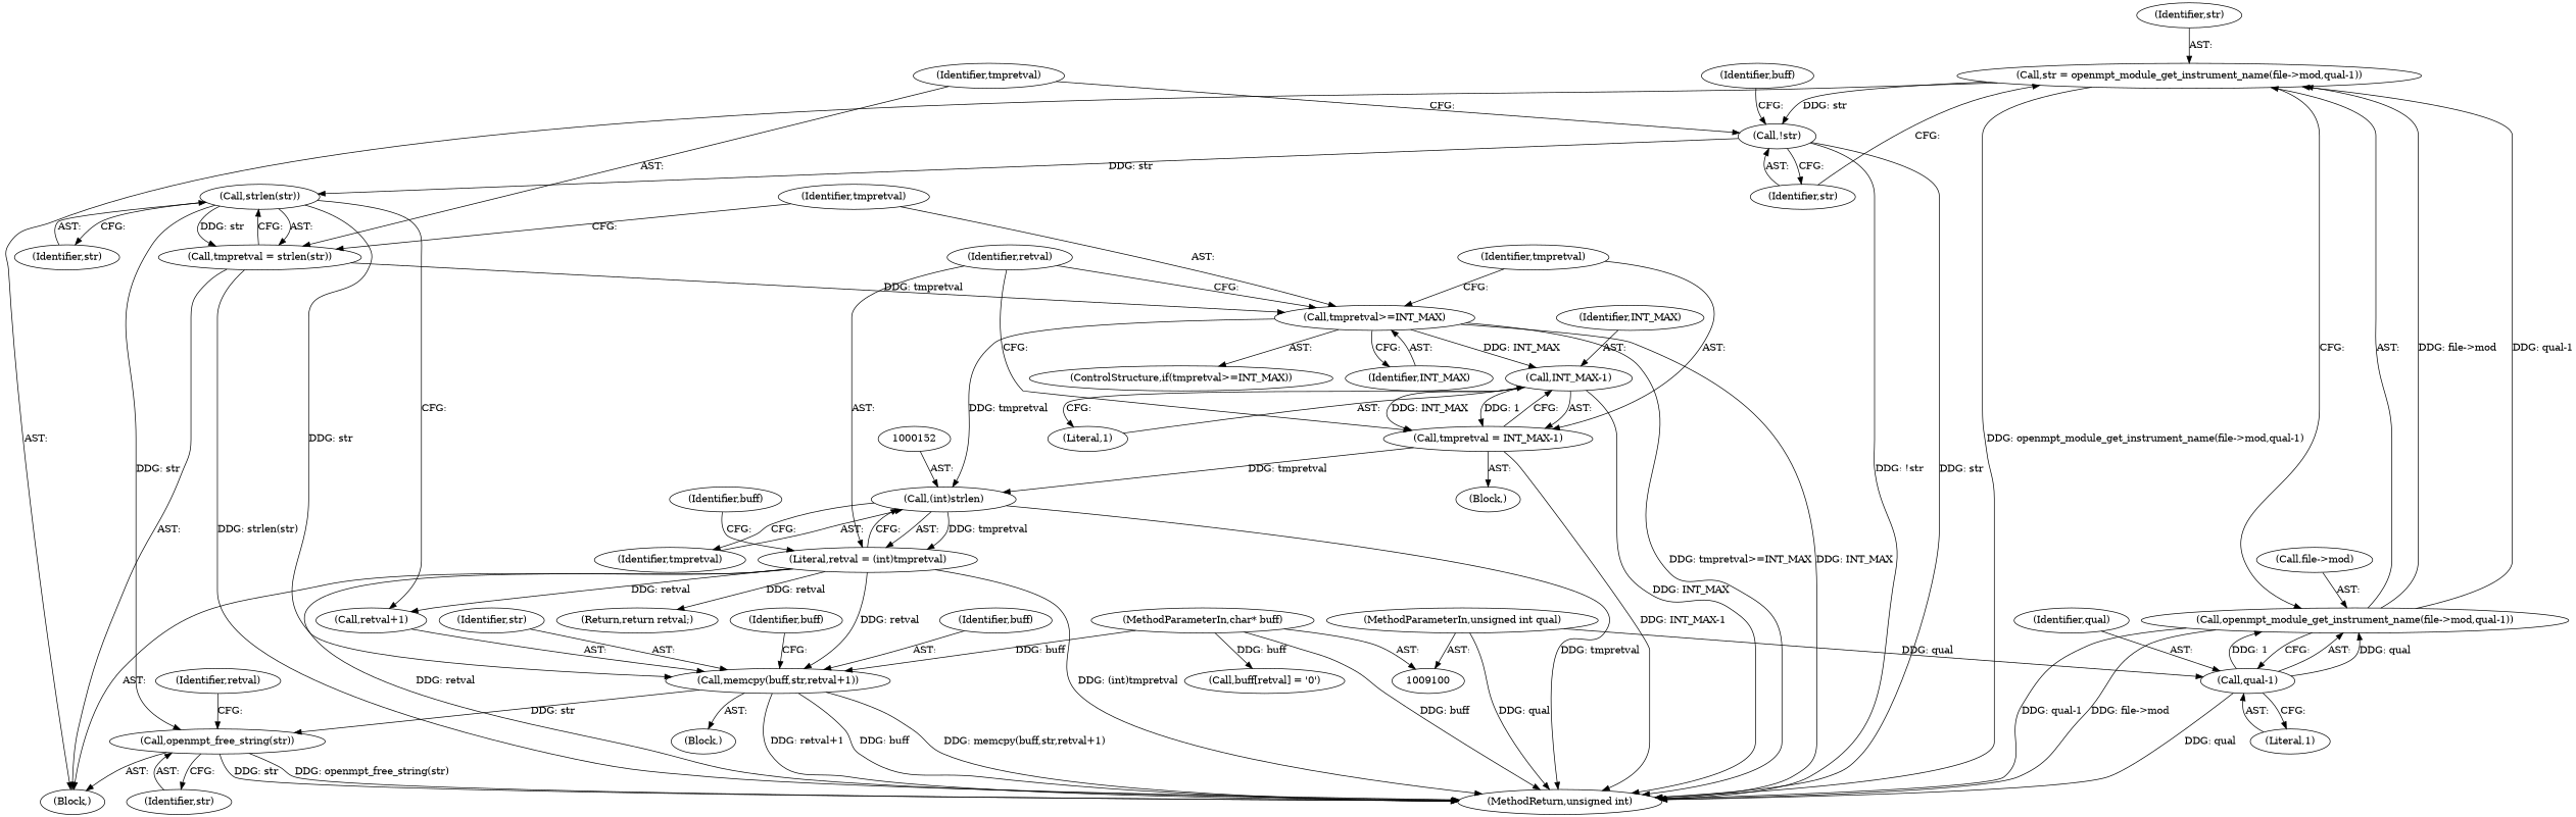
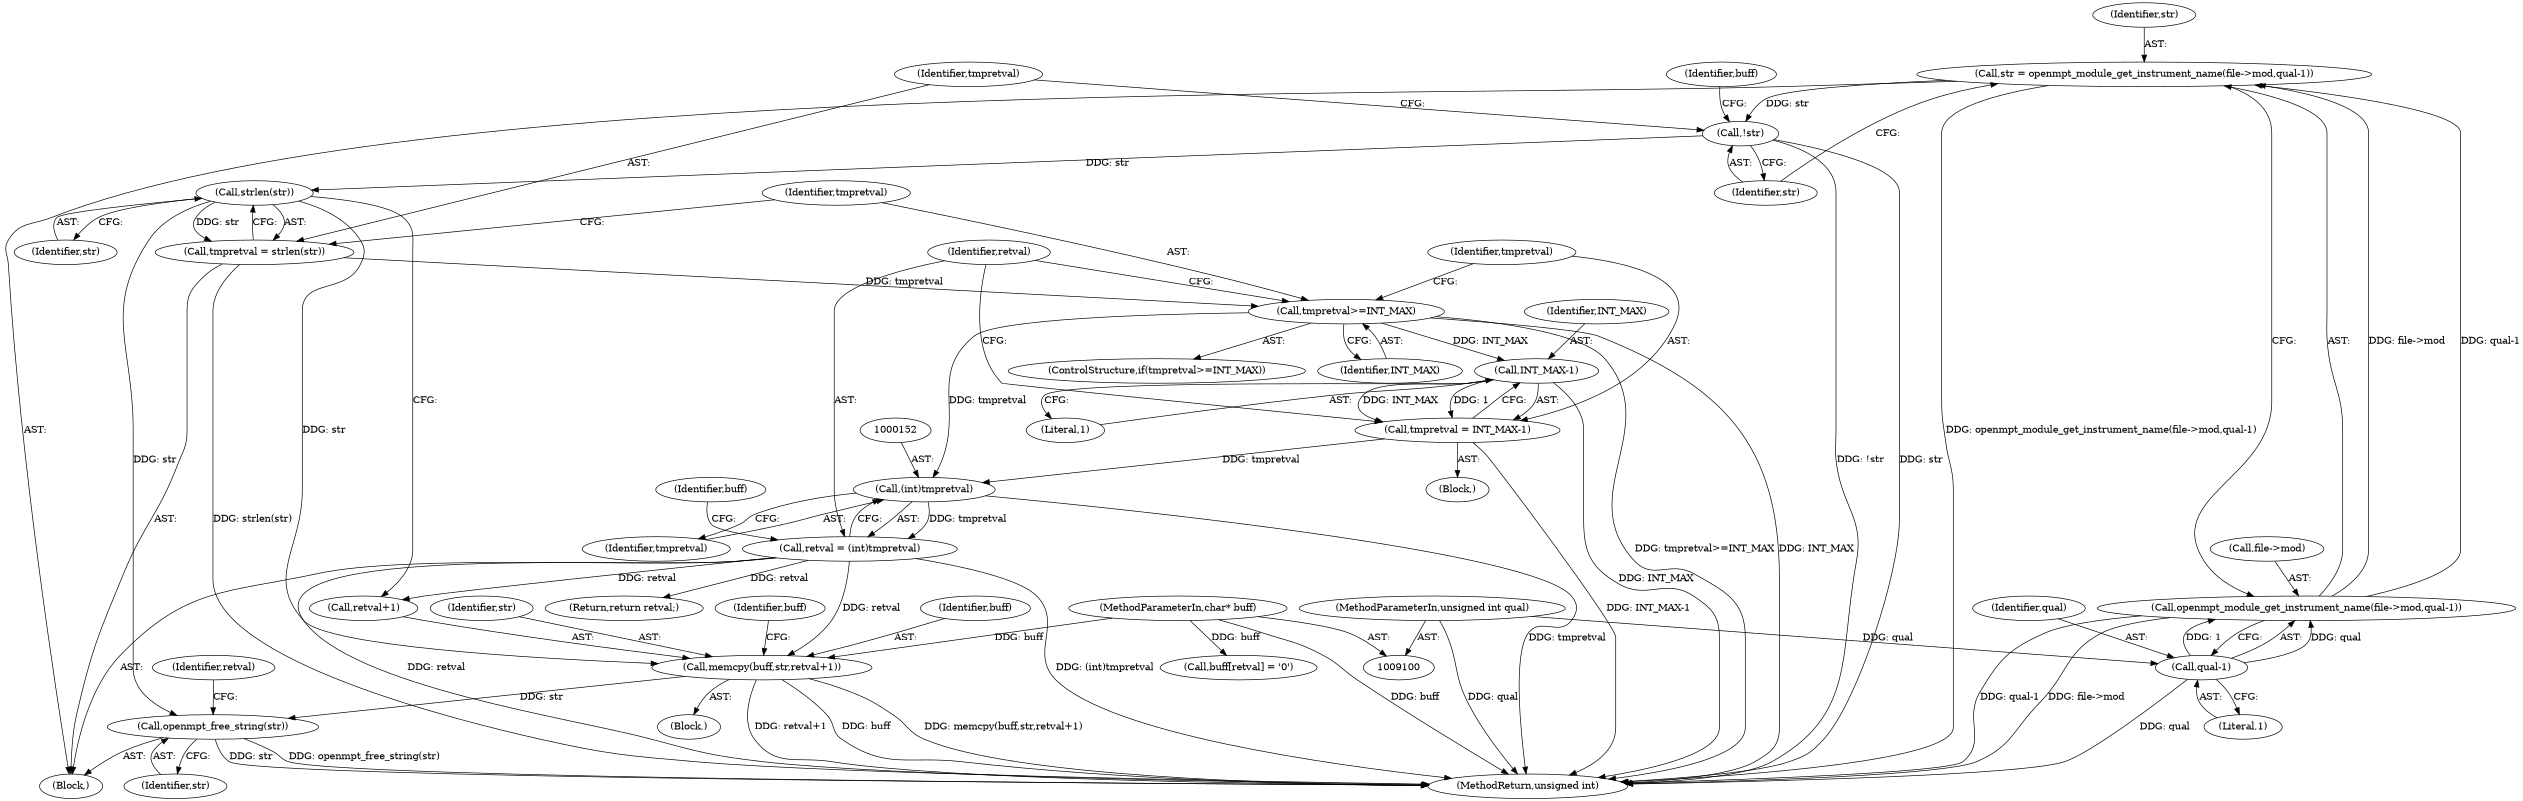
  digraph {
    n1 [label="(Call,openmpt_free_string(str))"]
    n2 [label="(MethodReturn,unsigned int)"]
    n3 [label="(Identifier,str)"]
    n4 [label="(Block,)"]
    n5 [label="(Call,memcpy(buff,str,retval+1))"]
    n6 [label="(Block,)"]
    n7 [label="(Call,retval+1)"]
    n8 [label="(MethodParameterIn,char* buff)"]
    n9 [label="(Call,buff[retval] = '\0')"]
    n10 [label=1009100]
    n11 [label="(Call,strlen(str))"]
    n12 [label="(Call,tmpretval = strlen(str))"]
    n13 [label="(Identifier,str)"]
    n14 [label="(Call,tmpretval>=INT_MAX)"]
    n15 [label="(Call,!str)"]
    n16 [label="(Identifier,str)"]
    n17 [label="(Call,str = openmpt_module_get_instrument_name(file->mod,qual-1))"]
    n18 [label="(Call,openmpt_module_get_instrument_name(file->mod,qual-1))"]
    n19 [label="(Call,qual-1)"]
    n20 [label="(Literal,1)"]
    n21 [label="(MethodParameterIn,unsigned int qual)"]
-   n22 [label="(Literal,retval = (int)tmpretval)"]
-   n23 [label="(Call,(int)strlen)"]
+   n22 [label="(Call,retval = (int)tmpretval)"]
+   n23 [label="(Call,(int)tmpretval)"]
    n24 [label="(Return,return retval;)"]
    n25 [label="(Identifier,tmpretval)"]
    n26 [label="(Call,INT_MAX-1)"]
    n27 [label="(Identifier,INT_MAX)"]
    n28 [label="(ControlStructure,if(tmpretval>=INT_MAX))"]
    n29 [label="(Call,tmpretval = INT_MAX-1)"]
    n30 [label="(Literal,1)"]
    n31 [label="(Block,)"]
    n32 [label="(Call,file->mod)"]
    n33 [label="(Identifier,tmpretval)"]
    n34 [label="(Identifier,str)"]
    n35 [label="(Identifier,tmpretval)"]
    n36 [label="(Identifier,qual)"]
    n37 [label="(Identifier,buff)"]
    n38 [label="(Identifier,tmpretval)"]
    n39 [label="(Identifier,INT_MAX)"]
    n40 [label="(Identifier,retval)"]
    n41 [label="(Identifier,str)"]
    n42 [label="(Identifier,buff)"]
    n43 [label="(Identifier,buff)"]
    n44 [label="(Identifier,buff)"]
    n45 [label="(Identifier,retval)"]
    1000152
    n1 -> n2 [label="DDG: str"]
    n1 -> n2 [label="DDG: openmpt_free_string(str)"]
    n1 -> n3 [label="CFG: "]
    n1 -> n4 [label="AST: "]
    n3 -> n1 [label="AST: "]
    n5 -> n1 [label="DDG: str"]
    n5 -> n2 [label="DDG: memcpy(buff,str,retval+1)"]
    n5 -> n2 [label="DDG: retval+1"]
    n5 -> n2 [label="DDG: buff"]
    n5 -> n6 [label="AST: "]
    n7 -> n5 [label="AST: "]
    n8 -> n2 [label="DDG: buff"]
    n8 -> n5 [label="DDG: buff"]
    n8 -> n9 [label="DDG: buff"]
    n8 -> n10 [label="AST: "]
    n11 -> n1 [label="DDG: str"]
    n11 -> n5 [label="DDG: str"]
    n11 -> n7 [label="CFG: "]
    n11 -> n12 [label="AST: "]
    n11 -> n12 [label="DDG: str"]
    n11 -> n13 [label="CFG: "]
    n12 -> n2 [label="DDG: strlen(str)"]
    n12 -> n4 [label="AST: "]
    n12 -> n11 [label="CFG: "]
    n12 -> n14 [label="DDG: tmpretval"]
    n13 -> n11 [label="AST: "]
    n14 -> n2 [label="DDG: INT_MAX"]
    n14 -> n2 [label="DDG: tmpretval>=INT_MAX"]
    n14 -> n23 [label="DDG: tmpretval"]
    n14 -> n26 [label="DDG: INT_MAX"]
    n14 -> n27 [label="CFG: "]
    n14 -> n28 [label="AST: "]
    n15 -> n2 [label="DDG: !str"]
    n15 -> n2 [label="DDG: str"]
    n15 -> n11 [label="DDG: str"]
    n15 -> n16 [label="CFG: "]
    n16 -> n15 [label="AST: "]
    n16 -> n17 [label="CFG: "]
    n17 -> n2 [label="DDG: openmpt_module_get_instrument_name(file->mod,qual-1)"]
    n17 -> n4 [label="AST: "]
    n17 -> n15 [label="DDG: str"]
    n17 -> n18 [label="CFG: "]
    n18 -> n2 [label="DDG: qual-1"]
    n18 -> n2 [label="DDG: file->mod"]
    n18 -> n17 [label="AST: "]
    n18 -> n17 [label="DDG: file->mod"]
    n18 -> n17 [label="DDG: qual-1"]
    n18 -> n19 [label="CFG: "]
    n19 -> n2 [label="DDG: qual"]
    n19 -> n18 [label="AST: "]
    n19 -> n18 [label="DDG: qual"]
    n19 -> n18 [label="DDG: 1"]
    n19 -> n20 [label="CFG: "]
    n20 -> n19 [label="AST: "]
    n21 -> n2 [label="DDG: qual"]
    n21 -> n10 [label="AST: "]
    n21 -> n19 [label="DDG: qual"]
    n22 -> n2 [label="DDG: (int)tmpretval"]
    n22 -> n2 [label="DDG: retval"]
    n22 -> n4 [label="AST: "]
    n22 -> n5 [label="DDG: retval"]
    n22 -> n7 [label="DDG: retval"]
    n22 -> n23 [label="CFG: "]
    n22 -> n24 [label="DDG: retval"]
    n23 -> n2 [label="DDG: tmpretval"]
    n23 -> n22 [label="AST: "]
    n23 -> n22 [label="DDG: tmpretval"]
    n23 -> n25 [label="CFG: "]
    n25 -> n23 [label="AST: "]
    n26 -> n2 [label="DDG: INT_MAX"]
    n26 -> n29 [label="AST: "]
    n26 -> n29 [label="DDG: INT_MAX"]
    n26 -> n29 [label="DDG: 1"]
    n26 -> n30 [label="CFG: "]
    n27 -> n14 [label="AST: "]
    n29 -> n2 [label="DDG: INT_MAX-1"]
    n29 -> n23 [label="DDG: tmpretval"]
    n29 -> n26 [label="CFG: "]
    n29 -> n31 [label="AST: "]
    n30 -> n26 [label="AST: "]
    n32 -> n18 [label="AST: "]
    n33 -> n14 [label="CFG: "]
    n33 -> n29 [label="AST: "]
    n34 -> n17 [label="AST: "]
    n35 -> n12 [label="AST: "]
    n35 -> n15 [label="CFG: "]
    n36 -> n19 [label="AST: "]
    n37 -> n15 [label="CFG: "]
    n38 -> n12 [label="CFG: "]
    n38 -> n14 [label="AST: "]
    n39 -> n26 [label="AST: "]
    n40 -> n14 [label="CFG: "]
    n40 -> n22 [label="AST: "]
    n40 -> n29 [label="CFG: "]
    n41 -> n5 [label="AST: "]
    n42 -> n5 [label="CFG: "]
    n43 -> n5 [label="AST: "]
    n44 -> n22 [label="CFG: "]
    n45 -> n1 [label="CFG: "]
    1000152 -> n23 [label="AST: "]
  }
